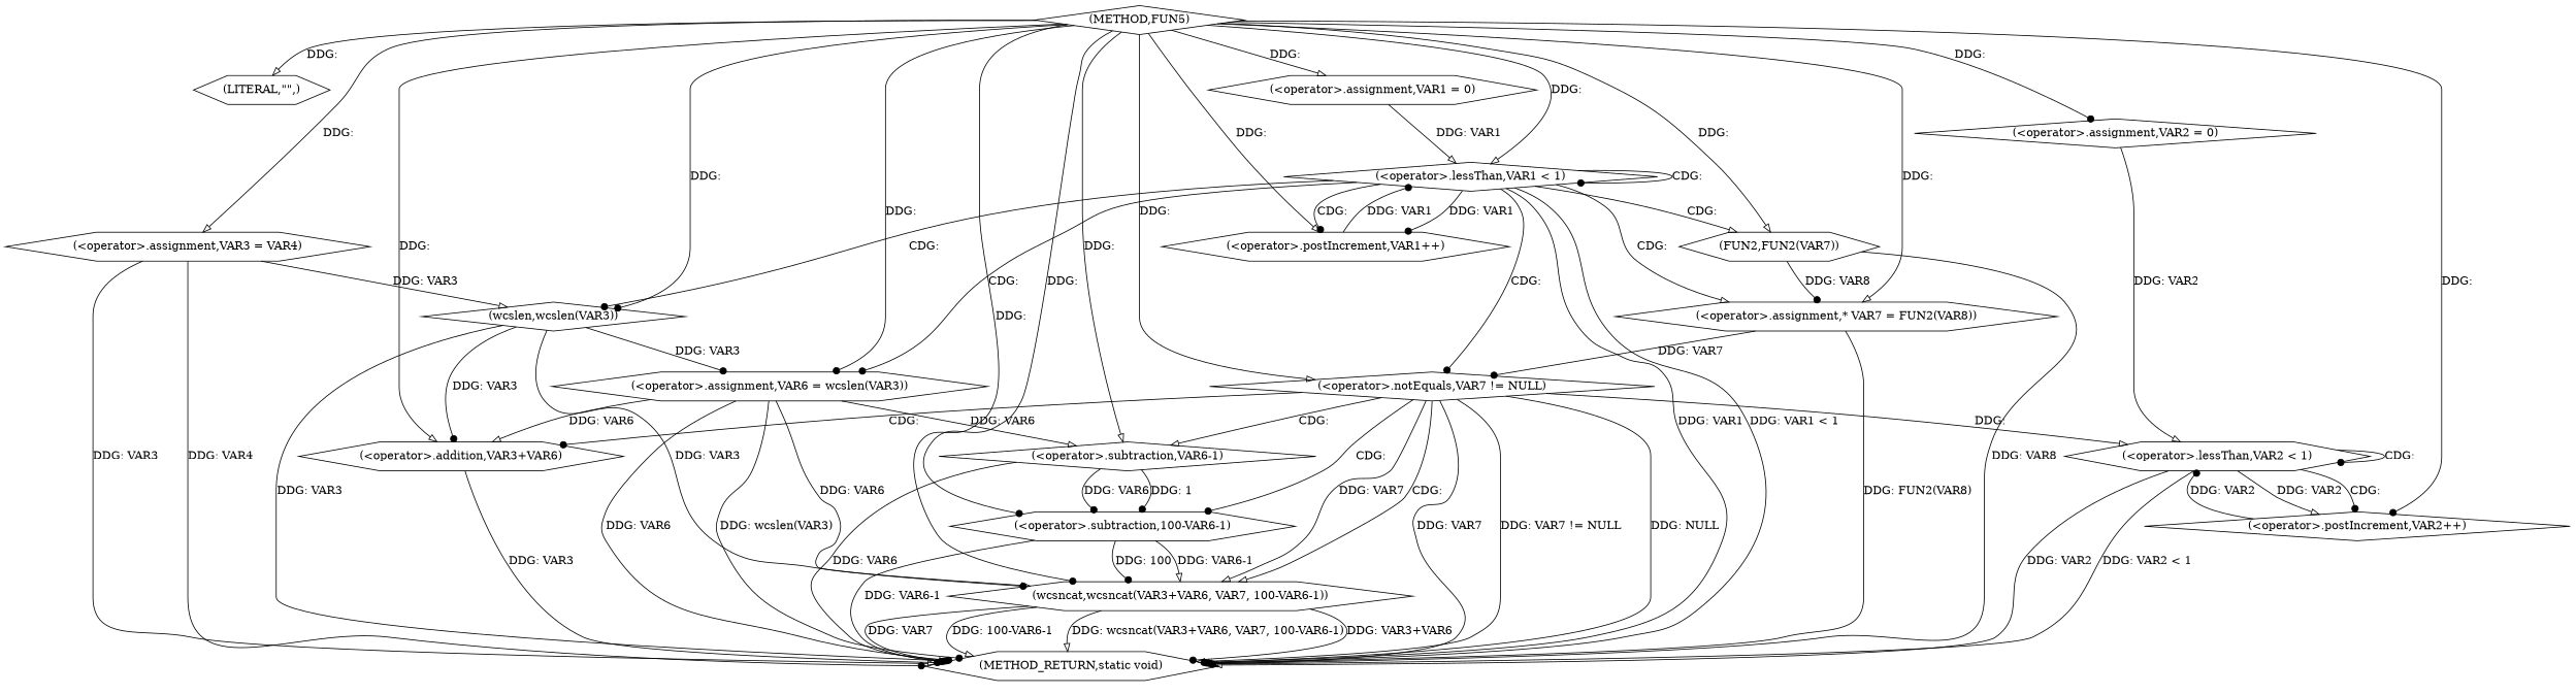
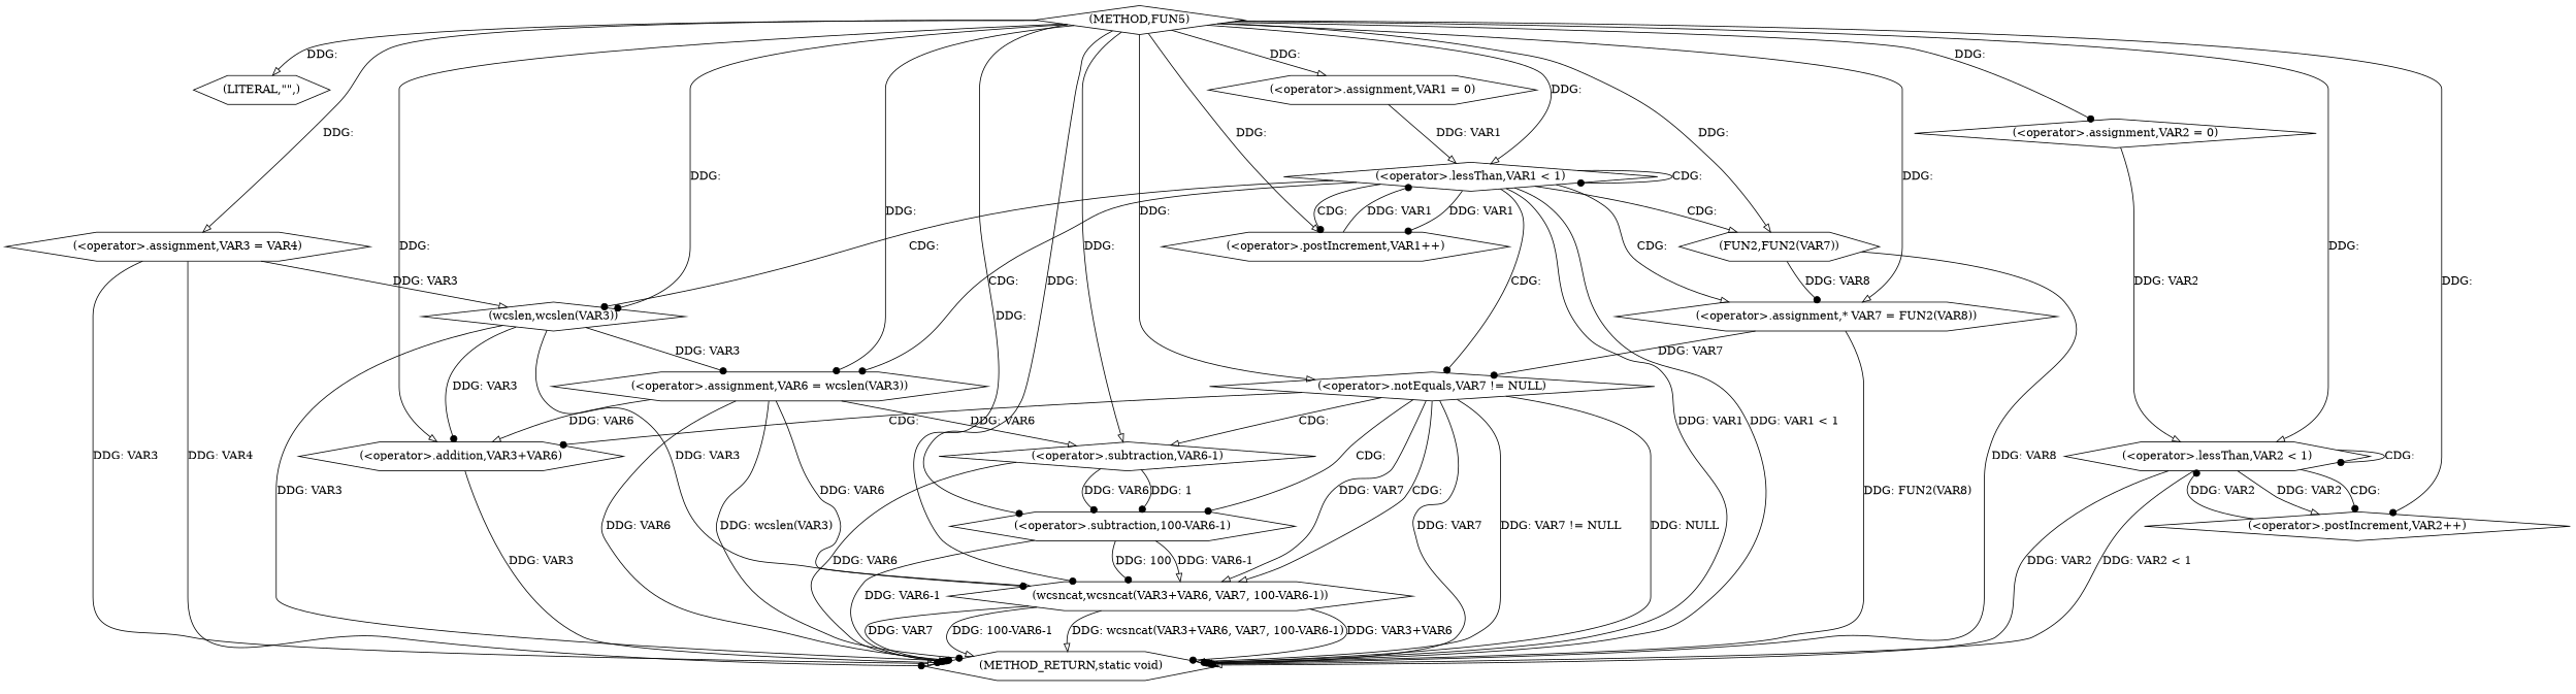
  digraph {
    node [shape=hexagon]
    edge [arrowhead=dot]
    n1 [label="(METHOD,FUN5)" shape=diamond]
    n2 [label="(LITERAL,\"\",)"]
    n3 [label="(<operator>.assignment,VAR3 = VAR4)"]
    n4 [label="(<operator>.assignment,VAR1 = 0)"]
    n5 [label="(<operator>.lessThan,VAR1 < 1)" shape=diamond]
    n6 [label="(<operator>.postIncrement,VAR1++)"]
    n7 [label="(<operator>.assignment,VAR6 = wcslen(VAR3))"]
    n8 [label="(wcslen,wcslen(VAR3))" shape=diamond]
    n9 [label="(<operator>.assignment,* VAR7 = FUN2(VAR8))"]
    n10 [label="(FUN2,FUN2(VAR7))"]
    n11 [label="(<operator>.notEquals,VAR7 != NULL)" shape=diamond]
    n12 [label="(wcsncat,wcsncat(VAR3+VAR6, VAR7, 100-VAR6-1))"]
    n13 [label="(<operator>.addition,VAR3+VAR6)"]
    n14 [label="(<operator>.subtraction,100-VAR6-1)"]
    n15 [label="(<operator>.subtraction,VAR6-1)" shape=diamond]
    n16 [label="(<operator>.assignment,VAR2 = 0)" shape=diamond]
    n17 [label="(<operator>.lessThan,VAR2 < 1)"]
    n18 [label="(<operator>.postIncrement,VAR2++)" shape=diamond]
    n19 [label="(METHOD_RETURN,static void)"]
    n1 -> n2 [arrowhead=onormal label="DDG: "]
    n1 -> n3 [arrowhead=onormal label="DDG: "]
    n1 -> n4 [arrowhead=onormal label="DDG: "]
    n1 -> n5 [arrowhead=onormal label="DDG: "]
    n1 -> n6 [arrowhead=onormal label="DDG: "]
    n1 -> n7 [label="DDG: "]
    n1 -> n8 [label="DDG: "]
    n1 -> n9 [arrowhead=onormal label="DDG: "]
    n1 -> n10 [arrowhead=onormal label="DDG: "]
    n1 -> n11 [arrowhead=onormal label="DDG: "]
    n1 -> n12 [label="DDG: "]
    n1 -> n13 [arrowhead=onormal label="DDG: "]
    n1 -> n14 [label="DDG: "]
    n1 -> n15 [arrowhead=onormal label="DDG: "]
    n1 -> n16 [label="DDG: "]
-   n11 -> n17 [arrowhead=onormal label="DDG: "]
+   n1 -> n17 [arrowhead=onormal label="DDG: "]
    n1 -> n18 [label="DDG: "]
    n3 -> n8 [arrowhead=onormal label="DDG: VAR3"]
    n3 -> n19 [label="DDG: VAR4"]
    n3 -> n19 [arrowhead=onormal label="DDG: VAR3"]
    n4 -> n5 [arrowhead=onormal label="DDG: VAR1"]
    n5 -> n5 [label="CDG: "]
    n5 -> n6 [label="DDG: VAR1"]
    n5 -> n6 [label="CDG: "]
    n5 -> n7 [label="CDG: "]
    n5 -> n8 [label="CDG: "]
    n5 -> n9 [arrowhead=onormal label="CDG: "]
    n5 -> n10 [arrowhead=onormal label="CDG: "]
    n5 -> n11 [label="CDG: "]
    n5 -> n19 [label="DDG: VAR1"]
    n5 -> n19 [arrowhead=onormal label="DDG: VAR1 < 1"]
    n6 -> n5 [label="DDG: VAR1"]
    n7 -> n12 [arrowhead=onormal label="DDG: VAR6"]
    n7 -> n13 [arrowhead=onormal label="DDG: VAR6"]
    n7 -> n15 [arrowhead=onormal label="DDG: VAR6"]
    n7 -> n19 [label="DDG: wcslen(VAR3)"]
    n7 -> n19 [label="DDG: VAR6"]
    n8 -> n7 [label="DDG: VAR3"]
    n8 -> n12 [label="DDG: VAR3"]
    n8 -> n13 [label="DDG: VAR3"]
    n8 -> n19 [label="DDG: VAR3"]
    n9 -> n11 [label="DDG: VAR7"]
    n9 -> n19 [label="DDG: FUN2(VAR8)"]
    n10 -> n9 [label="DDG: VAR8"]
    n10 -> n19 [label="DDG: VAR8"]
    n11 -> n12 [arrowhead=onormal label="DDG: VAR7"]
    n11 -> n12 [arrowhead=onormal label="CDG: "]
    n11 -> n13 [label="CDG: "]
    n11 -> n14 [label="CDG: "]
    n11 -> n15 [arrowhead=onormal label="CDG: "]
    n11 -> n19 [arrowhead=onormal label="DDG: NULL"]
    n11 -> n19 [label="DDG: VAR7"]
    n11 -> n19 [arrowhead=onormal label="DDG: VAR7 != NULL"]
    n12 -> n19 [arrowhead=onormal label="DDG: VAR7"]
    n12 -> n19 [arrowhead=onormal label="DDG: 100-VAR6-1"]
    n12 -> n19 [arrowhead=onormal label="DDG: wcsncat(VAR3+VAR6, VAR7, 100-VAR6-1)"]
    n12 -> n19 [label="DDG: VAR3+VAR6"]
    n13 -> n19 [label="DDG: VAR3"]
    n14 -> n12 [label="DDG: 100"]
    n14 -> n12 [arrowhead=onormal label="DDG: VAR6-1"]
    n14 -> n19 [label="DDG: VAR6-1"]
    n15 -> n14 [label="DDG: VAR6"]
    n15 -> n14 [label="DDG: 1"]
    n15 -> n19 [label="DDG: VAR6"]
    n16 -> n17 [arrowhead=onormal label="DDG: VAR2"]
    n17 -> n17 [label="CDG: "]
    n17 -> n18 [arrowhead=onormal label="DDG: VAR2"]
    n17 -> n18 [label="CDG: "]
    n17 -> n19 [arrowhead=onormal label="DDG: VAR2 < 1"]
    n17 -> n19 [arrowhead=onormal label="DDG: VAR2"]
    n18 -> n17 [label="DDG: VAR2"]
  }
